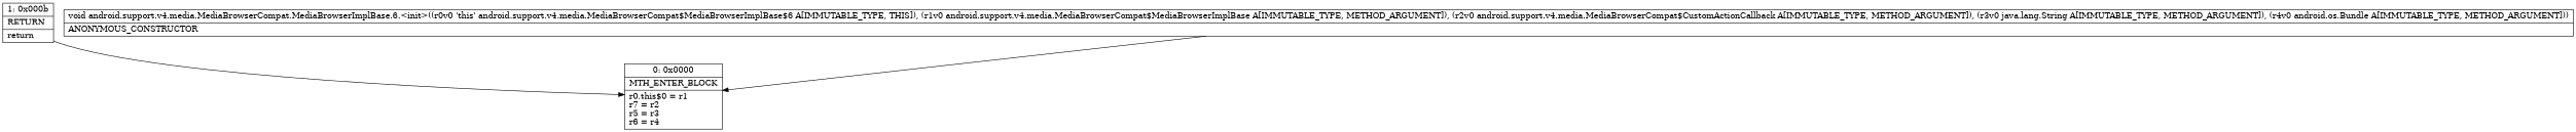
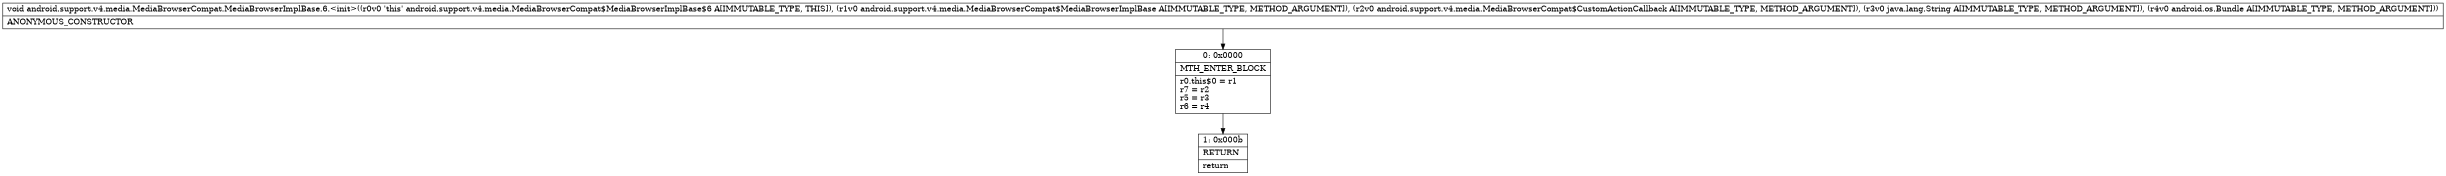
  digraph {
    node [shape=record]
    n1 [label="{0\:\ 0x0000|MTH_ENTER_BLOCK\l|r0.this$0 = r1\lr7 = r2\lr5 = r3\lr6 = r4\l}"]
    n2 [label="{1\:\ 0x000b|RETURN\l|return\l}"]
    n3 [label="{void android.support.v4.media.MediaBrowserCompat.MediaBrowserImplBase.6.\<init\>((r0v0 'this' android.support.v4.media.MediaBrowserCompat$MediaBrowserImplBase$6 A[IMMUTABLE_TYPE, THIS]), (r1v0 android.support.v4.media.MediaBrowserCompat$MediaBrowserImplBase A[IMMUTABLE_TYPE, METHOD_ARGUMENT]), (r2v0 android.support.v4.media.MediaBrowserCompat$CustomActionCallback A[IMMUTABLE_TYPE, METHOD_ARGUMENT]), (r3v0 java.lang.String A[IMMUTABLE_TYPE, METHOD_ARGUMENT]), (r4v0 android.os.Bundle A[IMMUTABLE_TYPE, METHOD_ARGUMENT]))  | ANONYMOUS_CONSTRUCTOR\l}"]
-   n2 -> n1
+   n1 -> n2
    n3 -> n1
  }
